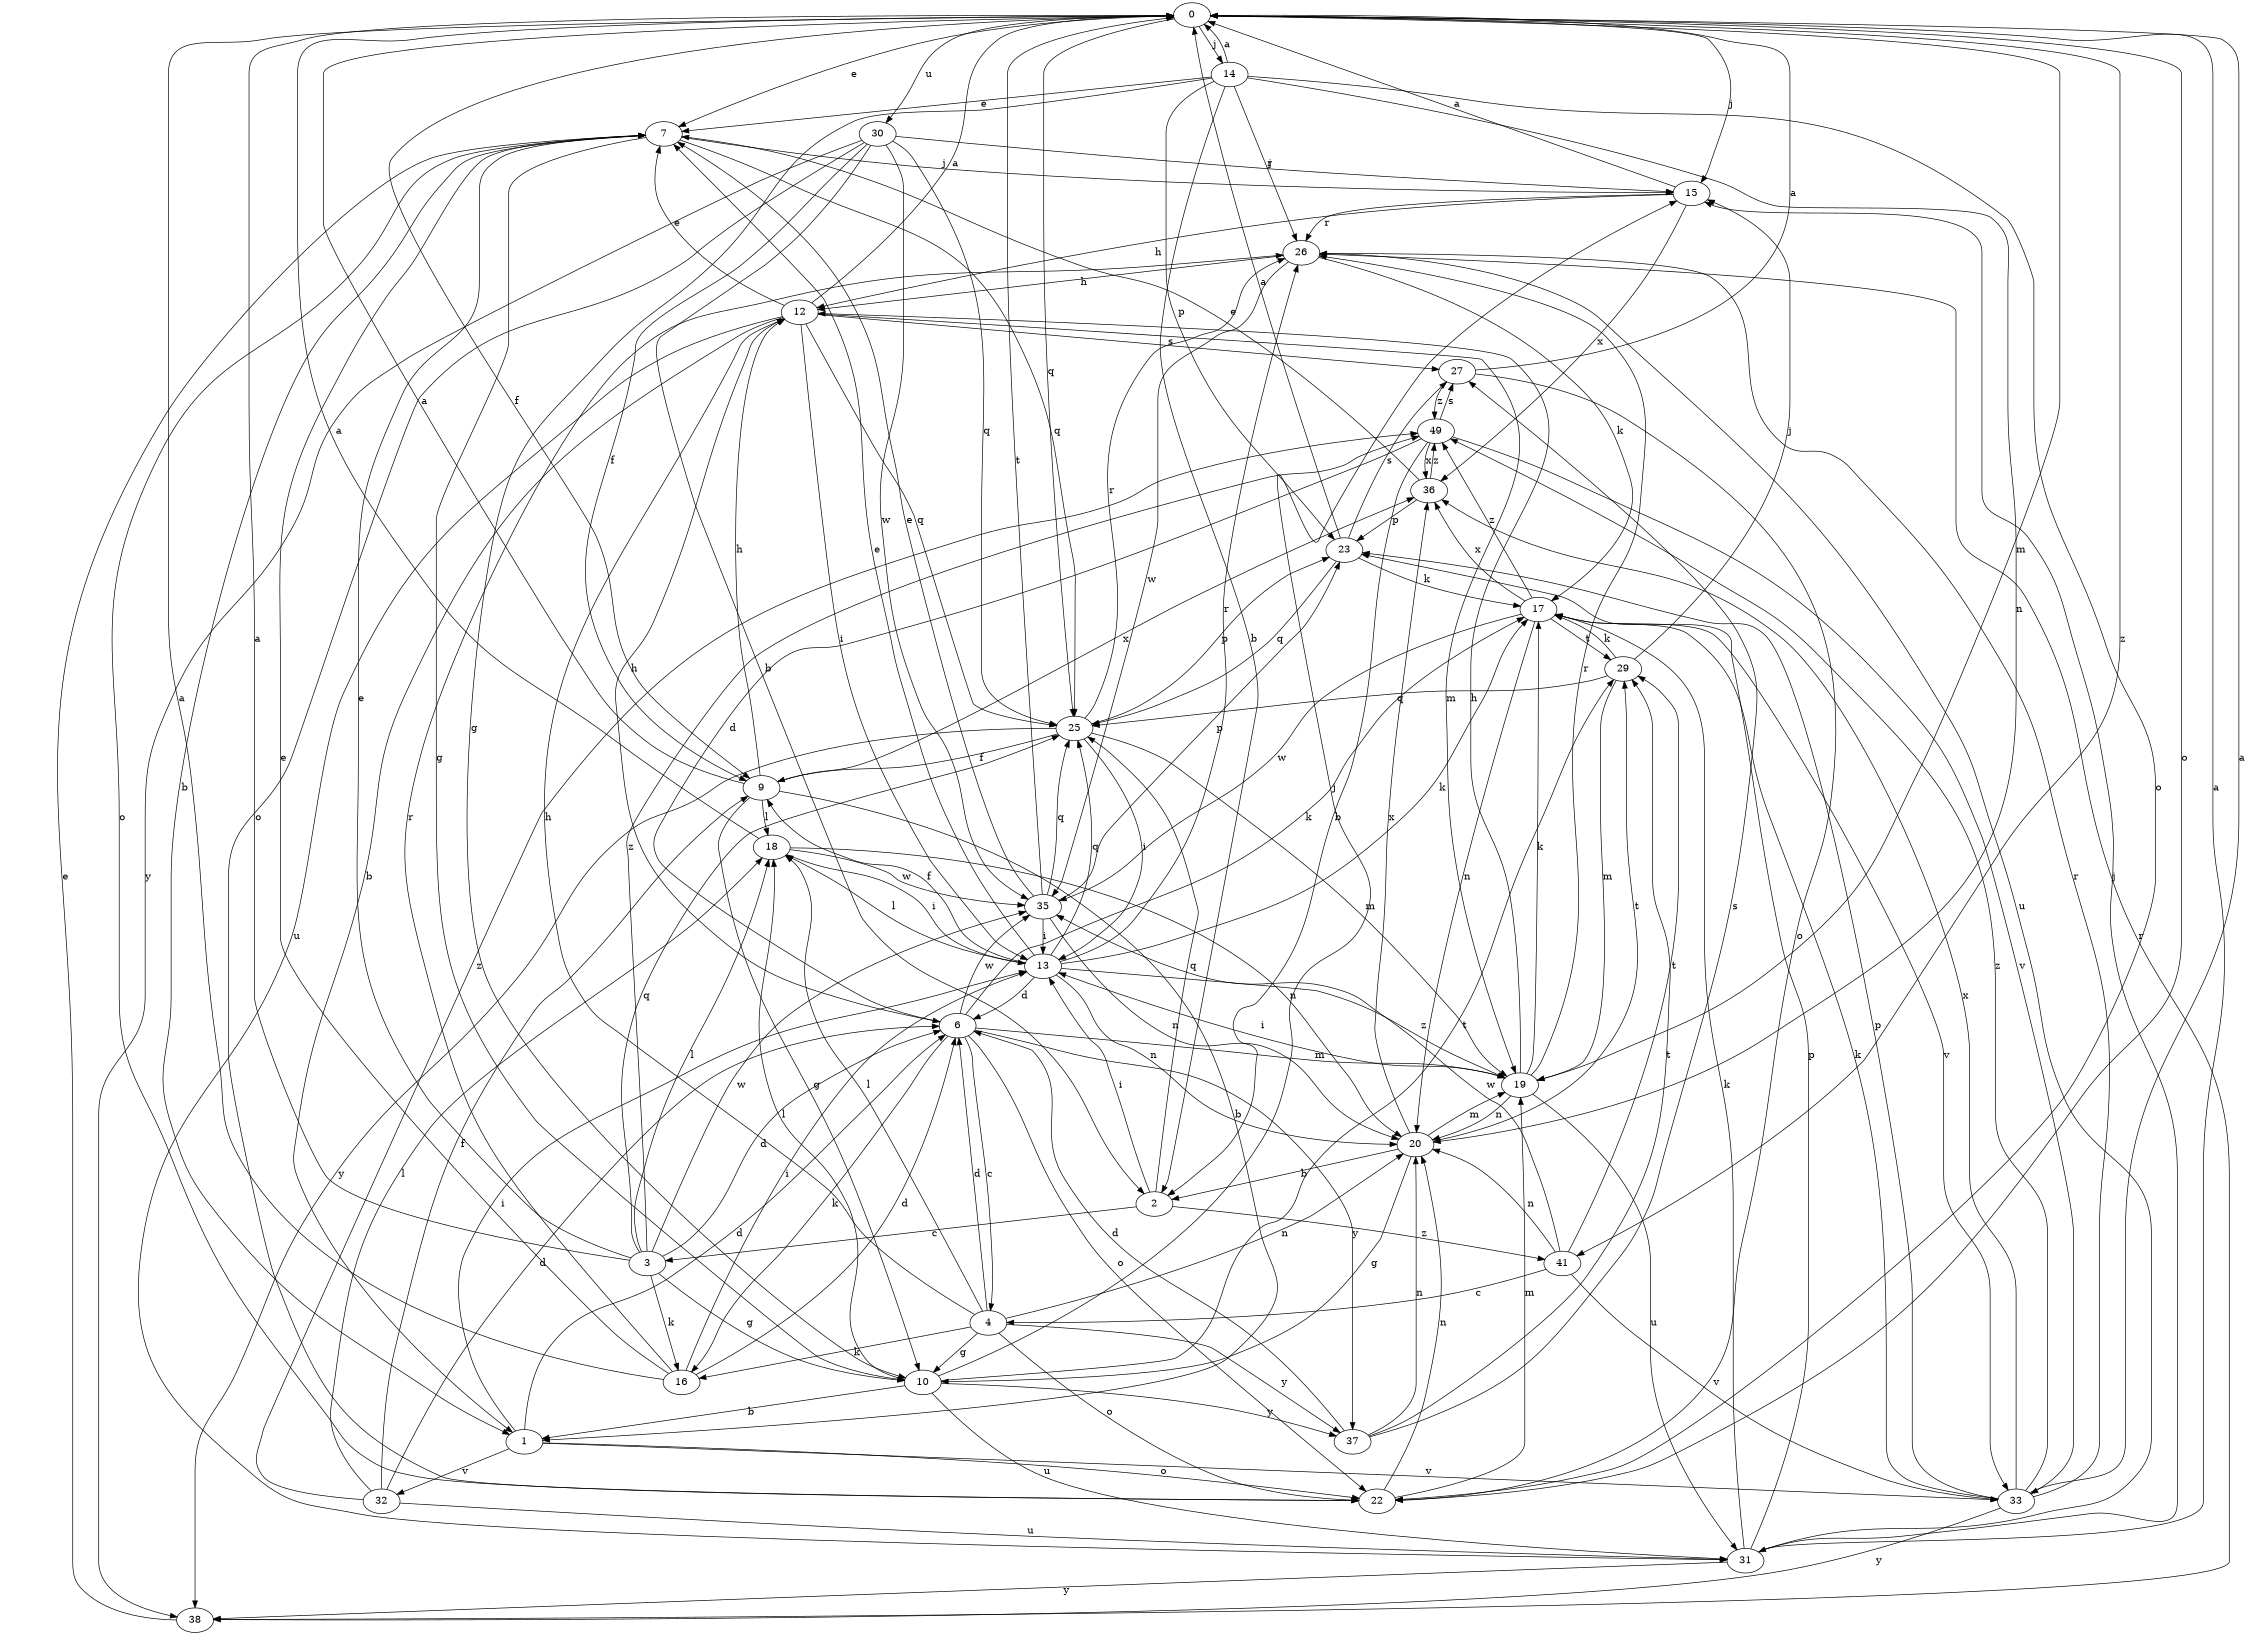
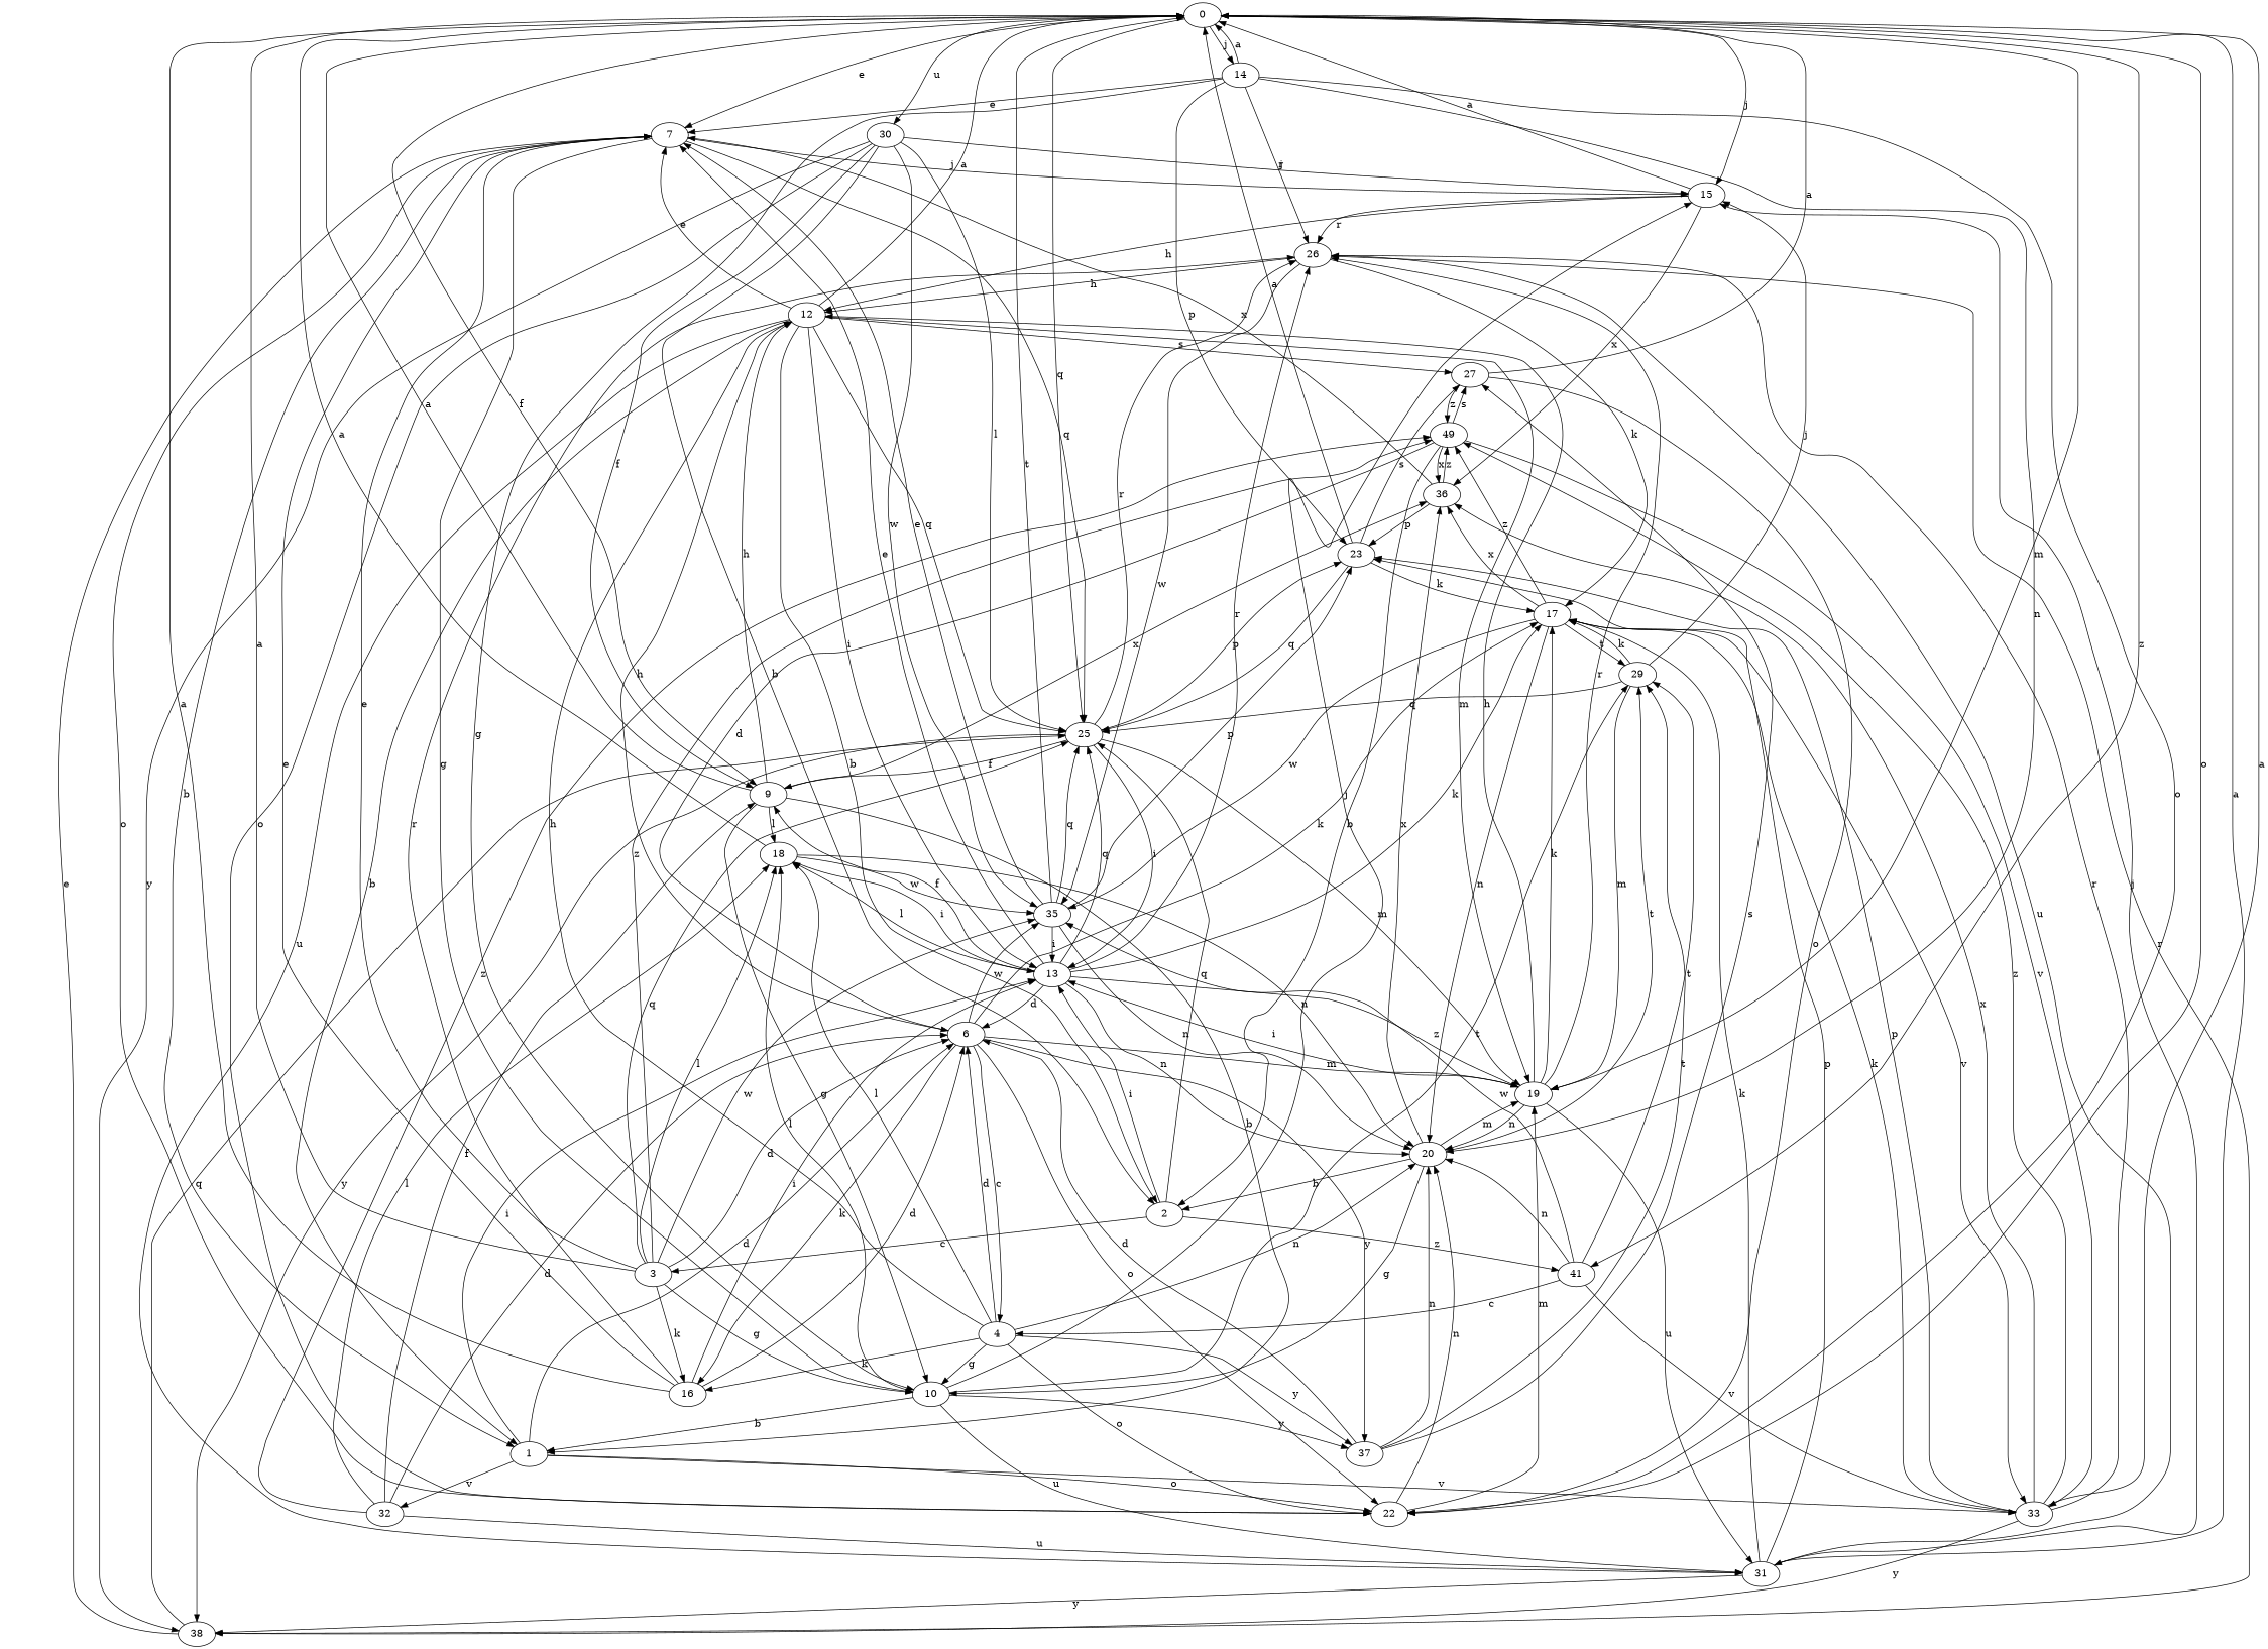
  strict digraph {
    0
    7
    9
    14
    15
    19
    22
    25
    30
    41
    1
    10
    18
    12
    36
    2
    20
    26
    23
    13
    17
    31
    38
    35
    33
    4
    29
    6
    32
    16
    37
    n32 [label=49]
    3
    27
    0 -> 7 [label=e]
    0 -> 9 [label=f]
    0 -> 14 [label=j]
    0 -> 15 [label=j]
    0 -> 19 [label=m]
    0 -> 22 [label=o]
    0 -> 25 [label=q]
    0 -> 30 [label=u]
    0 -> 41 [label=z]
    7 -> 15 [label=j]
    7 -> 22 [label=o]
    7 -> 25 [label=q]
    7 -> 1 [label=b]
    7 -> 10 [label=g]
    9 -> 0 [label=a]
    9 -> 1 [label=b]
    9 -> 10 [label=g]
    9 -> 18 [label=l]
    9 -> 12 [label=h]
    9 -> 36 [label=x]
    14 -> 0 [label=a]
    14 -> 7 [label=e]
    14 -> 22 [label=o]
    14 -> 10 [label=g]
-   14 -> 2 [label=b]
+   12 -> 2 [label=b]
    14 -> 20 [label=n]
    14 -> 26 [label=r]
    14 -> 23 [label=p]
    15 -> 0 [label=a]
    15 -> 12 [label=h]
    15 -> 36 [label=x]
    15 -> 26 [label=r]
    19 -> 12 [label=h]
    19 -> 20 [label=n]
    19 -> 26 [label=r]
    19 -> 13 [label=i]
    19 -> 17 [label=k]
    19 -> 31 [label=u]
    22 -> 19 [label=m]
    22 -> 20 [label=n]
    25 -> 9 [label=f]
    25 -> 19 [label=m]
    25 -> 26 [label=r]
    25 -> 23 [label=p]
    25 -> 13 [label=i]
    25 -> 38 [label=y]
    30 -> 9 [label=f]
    30 -> 15 [label=j]
    30 -> 22 [label=o]
-   30 -> 25 [label=q]
+   30 -> 25 [label=l]
    30 -> 2 [label=b]
    30 -> 38 [label=y]
    30 -> 35 [label=w]
    41 -> 20 [label=n]
    41 -> 35 [label=w]
    41 -> 33 [label=v]
    41 -> 4 [label=c]
    41 -> 29 [label=t]
    1 -> 22 [label=o]
    1 -> 13 [label=i]
    1 -> 33 [label=v]
    1 -> 6 [label=d]
    1 -> 32 [label=v]
    10 -> 15 [label=j]
    10 -> 1 [label=b]
    10 -> 18 [label=l]
    10 -> 31 [label=u]
    10 -> 29 [label=t]
    10 -> 37 [label=y]
    18 -> 0 [label=a]
    18 -> 20 [label=n]
    18 -> 13 [label=i]
    18 -> 35 [label=w]
    12 -> 0 [label=a]
    12 -> 7 [label=e]
    12 -> 19 [label=m]
    12 -> 25 [label=q]
    12 -> 1 [label=b]
    12 -> 13 [label=i]
    12 -> 31 [label=u]
    12 -> 27 [label=s]
-   36 -> 7 [label=e]
+   36 -> 7 [label=x]
    36 -> 23 [label=p]
    36 -> n32 [label=z]
    2 -> 25 [label=q]
    2 -> 41 [label=z]
    2 -> 13 [label=i]
    2 -> 3 [label=c]
    20 -> 19 [label=m]
    20 -> 10 [label=g]
    20 -> 36 [label=x]
    20 -> 2 [label=b]
    20 -> 29 [label=t]
    26 -> 12 [label=h]
    26 -> 17 [label=k]
    26 -> 31 [label=u]
    26 -> 35 [label=w]
    23 -> 0 [label=a]
    23 -> 25 [label=q]
    23 -> 17 [label=k]
    23 -> 27 [label=s]
    13 -> 7 [label=e]
    13 -> 9 [label=f]
    13 -> 19 [label=z]
    13 -> 25 [label=q]
    13 -> 18 [label=l]
    13 -> 20 [label=n]
    13 -> 26 [label=r]
    13 -> 17 [label=k]
    13 -> 6 [label=d]
    17 -> 36 [label=x]
    17 -> 20 [label=n]
    17 -> 35 [label=w]
    17 -> 33 [label=v]
    17 -> 29 [label=t]
    17 -> n32 [label=z]
    31 -> 0 [label=a]
    31 -> 15 [label=j]
    31 -> 23 [label=p]
    31 -> 17 [label=k]
    31 -> 38 [label=y]
    38 -> 7 [label=e]
+   38 -> 25 [label=q]
    38 -> 26 [label=r]
    35 -> 0 [label=t]
    35 -> 7 [label=e]
    35 -> 25 [label=q]
    35 -> 20 [label=n]
    35 -> 23 [label=p]
    35 -> 13 [label=i]
    33 -> 0 [label=a]
    33 -> 36 [label=x]
    33 -> 26 [label=r]
    33 -> 23 [label=p]
    33 -> 17 [label=k]
    33 -> 38 [label=y]
    33 -> n32 [label=z]
    4 -> 22 [label=o]
    4 -> 10 [label=g]
    4 -> 18 [label=l]
    4 -> 12 [label=h]
    4 -> 20 [label=n]
    4 -> 6 [label=d]
    4 -> 16 [label=k]
    4 -> 37 [label=y]
    29 -> 15 [label=j]
    29 -> 19 [label=m]
    29 -> 25 [label=q]
    29 -> 17 [label=k]
    6 -> 19 [label=m]
    6 -> 22 [label=o]
    6 -> 12 [label=h]
    6 -> 17 [label=k]
    6 -> 35 [label=w]
    6 -> 4 [label=c]
    6 -> 16 [label=k]
    6 -> 37 [label=y]
    32 -> 9 [label=f]
    32 -> 18 [label=l]
    32 -> 31 [label=u]
    32 -> 6 [label=d]
    32 -> n32 [label=z]
    16 -> 0 [label=a]
    16 -> 7 [label=e]
    16 -> 26 [label=r]
    16 -> 13 [label=i]
    16 -> 6 [label=d]
    37 -> 20 [label=n]
    37 -> 29 [label=t]
    37 -> 6 [label=d]
    37 -> 27 [label=s]
    n32 -> 36 [label=x]
    n32 -> 2 [label=b]
    n32 -> 33 [label=v]
    n32 -> 6 [label=d]
    n32 -> 27 [label=s]
    3 -> 0 [label=a]
    3 -> 7 [label=e]
    3 -> 25 [label=q]
    3 -> 10 [label=g]
    3 -> 18 [label=l]
    3 -> 35 [label=w]
    3 -> 6 [label=d]
    3 -> 16 [label=k]
    3 -> n32 [label=z]
    27 -> 0 [label=a]
    27 -> 22 [label=o]
    27 -> n32 [label=z]
  }
